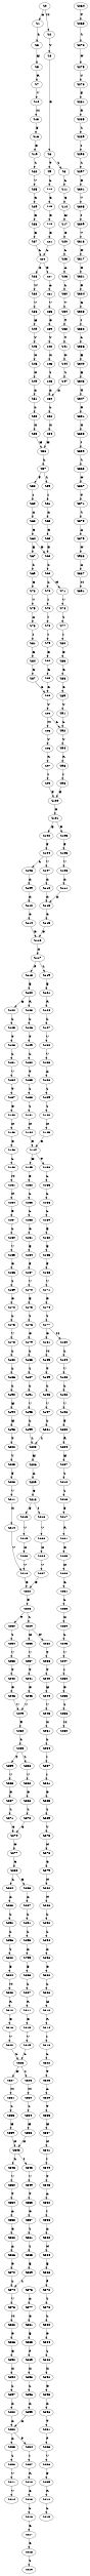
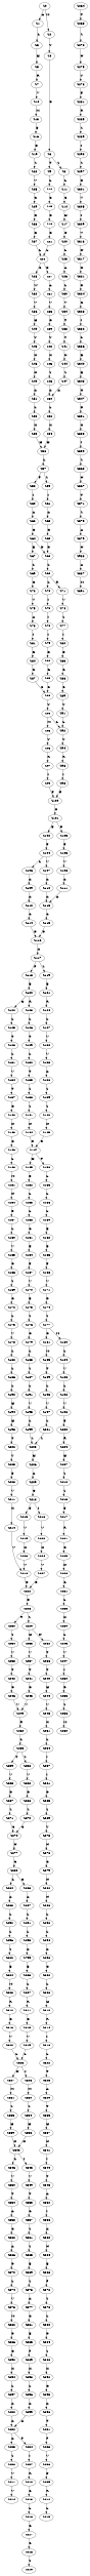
  strict digraph {
    S0
    S1
    S2
    S3
    S4
    S5
    S6
    S7
    S8
    S9
    S10
    S11
    S12
    S13
    S14
    S15
    S16
    S17
    S18
    S19
    S20
    S21
    S22
    S23
    S24
    S25
    S26
    S27
    S28
    S29
    S30
    S31
    S32
    S33
    S34
    S35
    S36
    S37
    S38
    S39
    S40
    S41
    S42
    S43
    S44
    S45
    S46
    S47
    S48
    S49
    S50
    S51
    S52
    S53
    S54
    S55
    S56
    S57
    S58
    S59
    S60
    S61
    S62
    S63
    S64
    S65
    S66
    S67
    S68
    S69
    S70
    S71
    S72
    S73
    S74
    S75
    S76
    S77
    S78
    S79
    S80
    S81
    S82
    S83
    S84
    S85
    S86
    S87
    S88
    S89
    S90
    S91
    S92
    S93
    S94
    S95
    S96
    S97
    S98
    S99
    S100
    S101
    S102
    S103
    S104
    S105
    S106
    S107
    S108
    S109
    S110
    S111
    S112
    S113
    S114
    S115
    S116
    S117
    S118
    S119
    S120
    S121
    S122
    S123
    S124
    S125
    S126
    S127
    S128
    S129
    S130
    S131
    S132
    S133
    S134
    S135
    S136
    S137
    S138
    S139
    S140
    S141
    S142
    S143
    S144
    S145
    S146
    S147
    S148
    S149
    S150
    S151
    S152
    S153
    S154
    S155
    S156
    S157
    S158
    S159
    S160
    S161
    S162
    S163
    S164
    S165
    S166
    S167
    S168
    S169
    S170
    S171
    S172
    S173
    S174
    S175
    S176
    S177
    S178
    S179
    S180
    S181
    S182
    S183
    S184
    S185
    S186
    S187
    S188
    S189
    S190
    S191
    S192
    S193
    S194
    S195
    S196
    S197
    S198
    S199
    S200
    S201
    S202
    S203
    S204
    S205
    S206
    S207
    S208
    S209
    S210
    S211
    S212
    S213
    S214
    S215
    S216
    S217
    S218
    S219
    S220
    S221
    S222
    S223
    S224
    S225
    S226
    S227
    S228
    S229
    S230
    S231
    S232
    S233
    S234
    S235
    S236
    S237
    S238
    S239
    S240
    S241
    S242
    S243
    S244
    S245
    S246
    S247
    S248
    S249
    S250
    S251
    S252
    S253
    S254
    S255
    S256
    S257
    S258
    S259
    S260
    S261
    S262
    S263
    S265
    S266
    S267
    S264
    S268
    S269
    S270
    S271
    S272
    S273
    S274
    S275
    S276
    S277
    S278
    S279
    S280
    S281
    S282
    S283
    S284
    S285
    S286
    S287
    S288
    S289
    S290
    S291
    S292
    S293
    S294
    S295
    S296
    S297
    S298
    n300 [label=S799]
    S300
    S301
    S302
    S303
    S304
    S305
    S306
    S307
    S308
    S309
    S310
    S311
    S312
    S313
    S314
    S315
    S316
    S317
    S318
    S319
    S320
    S321
    S322
    S323
    S324
    S325
    S326
    S327
    S328
    S329
    S330
    S331
    S332
    S333
    S334
    S335
    S336
    S337
    S338
    S339
    S340
    S341
    S342
    S343
    S344
    S345
    S346
    S347
    S348
    S349
    S350
    S351
    S352
    S353
    S354
    S355
    S356
    S357
    S358
    S359
    S360
    S361
    S362
    S363
    S364
    S365
    S366
    S367
    S368
    S369
    S370
    S371
    S372
    S373
    S374
    S375
    S376
    S377
    S378
    S379
    S380
    S381
    S382
    n384 [label=S983]
    S384
    S385
    S386
    S387
    S388
    S389
    S390
    S391
    S392
    S393
    S394
    S395
    S396
    S397
    S398
    S399
    S400
    S401
    S402
    S403
    S404
    S405
    S406
    S407
    S408
    S409
    S410
    S411
    S412
    S413
    S414
    S415
    S416
    S417
    S418
    S419
    S0 -> S1 [label=A]
    S0 -> S2 [label=M]
    S1 -> S3 [label=L]
    S2 -> S4 [label=Y]
    S3 -> S5 [label=H]
    S4 -> S6 [label=Q]
    S5 -> S7 [label=R]
    S6 -> S8 [label=S]
    S6 -> S9 [label=T]
    S7 -> S10 [label=V]
    S8 -> S11 [label=L]
    S9 -> S12 [label=L]
    S10 -> S13 [label=M]
    S11 -> S14 [label=G]
    S12 -> S15 [label=G]
    S13 -> S16 [label=F]
    S14 -> S17 [label=H]
    S15 -> S18 [label=Q]
    S16 -> S19 [label=D]
    S17 -> S20 [label=Q]
    S18 -> S21 [label=Q]
    S19 -> S22 [label=S]
    S20 -> S23 [label=L]
    S21 -> S24 [label=L]
    S22 -> S25 [label=V]
    S23 -> S26 [label=A]
    S24 -> S27 [label=E]
    S24 -> S28 [label=G]
    S25 -> S29 [label=G]
    S26 -> S30 [label=L]
    S27 -> S31 [label=A]
    S28 -> S32 [label=W]
    S29 -> S33 [label=Q]
    S30 -> S34 [label=V]
    S31 -> S35 [label=V]
    S32 -> S36 [label=V]
    S33 -> S37 [label=Q]
    S34 -> S38 [label=T]
    S35 -> S39 [label=Q]
    S36 -> S40 [label=H]
    S37 -> S24 [label=L]
    S38 -> S41 [label=Y]
    S39 -> S42 [label=Y]
    S40 -> S43 [label=Y]
    S41 -> S44 [label=K]
    S42 -> S45 [label=K]
    S43 -> S46 [label=K]
    S44 -> S47 [label=S]
    S45 -> S48 [label=S]
    S46 -> S49 [label=N]
    S47 -> S50 [label=A]
    S48 -> S50 [label=A]
    S49 -> S51 [label=A]
    S50 -> S52 [label=L]
    S51 -> S53 [label=L]
    S52 -> S54 [label=K]
    S53 -> S55 [label=K]
    S54 -> S56 [label=H]
    S55 -> S56 [label=H]
    S56 -> S57 [label=L]
    S57 -> S58 [label=P]
    S57 -> S59 [label=S]
    S58 -> S60 [label=I]
    S59 -> S61 [label=I]
    S60 -> S62 [label=A]
    S61 -> S63 [label=A]
    S62 -> S64 [label=Q]
    S63 -> S65 [label=Q]
    S64 -> S66 [label=D]
    S64 -> S67 [label=E]
    S65 -> S66 [label=D]
    S66 -> S68 [label=L]
    S67 -> S69 [label=L]
    S68 -> S70 [label=L]
-   S68 -> S71 [label=N]
+   S68 -> S71 [label=R]
    S69 -> S72 [label=Q]
    S70 -> S73 [label=I]
    S71 -> S74 [label=V]
    S72 -> S75 [label=V]
    S73 -> S76 [label=I]
    S74 -> S77 [label=S]
    S75 -> S78 [label=A]
    S76 -> S79 [label=I]
    S77 -> S80 [label=I]
    S78 -> S81 [label=I]
    S79 -> S82 [label=E]
    S80 -> S83 [label=D]
    S81 -> S84 [label=E]
    S82 -> S85 [label=G]
    S83 -> S86 [label=G]
    S84 -> S87 [label=G]
    S85 -> S88 [label=C]
    S86 -> S89 [label=C]
    S87 -> S88 [label=C]
    S88 -> S90 [label=Y]
    S89 -> S91 [label=Y]
    S90 -> S92 [label=L]
    S90 -> S93 [label=M]
    S91 -> S92 [label=L]
    S92 -> S94 [label=Y]
    S93 -> S95 [label=Y]
    S94 -> S96 [label=R]
    S95 -> S97 [label=R]
    S96 -> S98 [label=I]
    S97 -> S99 [label=I]
    S98 -> S100 [label=F]
    S99 -> S100 [label=F]
    S100 -> S101 [label=K]
    S101 -> S102 [label=E]
    S101 -> S103 [label=D]
    S102 -> S104 [label=F]
    S103 -> S105 [label=F]
    S104 -> S106 [label=L]
    S104 -> S107 [label=V]
    S105 -> S108 [label=V]
    S106 -> S109 [label=A]
    S107 -> S110 [label=A]
    S108 -> S111 [label=A]
    S109 -> S112 [label=A]
    S110 -> S113 [label=A]
    S111 -> S113 [label=A]
    S112 -> S114 [label=C]
    S113 -> S115 [label=C]
    S114 -> S116 [label=D]
    S115 -> S116 [label=D]
    S116 -> S117 [label=A]
    S117 -> S118 [label=P]
    S117 -> S119 [label=S]
    S118 -> S120 [label=E]
    S119 -> S121 [label=E]
    S120 -> S122 [label=Q]
    S120 -> S123 [label=R]
    S121 -> S124 [label=R]
    S122 -> S125 [label=L]
    S123 -> S126 [label=L]
    S124 -> S127 [label=L]
    S125 -> S128 [label=T]
    S126 -> S129 [label=T]
    S127 -> S130 [label=V]
    S128 -> S131 [label=L]
    S129 -> S132 [label=L]
    S130 -> S133 [label=V]
    S131 -> S134 [label=V]
    S132 -> S135 [label=T]
    S133 -> S136 [label=A]
    S134 -> S137 [label=T]
    S135 -> S138 [label=S]
    S136 -> S139 [label=S]
    S137 -> S140 [label=Q]
    S138 -> S141 [label=S]
    S139 -> S142 [label=S]
    S140 -> S143 [label=N]
    S141 -> S144 [label=N]
    S142 -> S145 [label=N]
    S143 -> S146 [label=Q]
    S144 -> S147 [label=R]
    S145 -> S147 [label=R]
    S146 -> S148 [label=L]
    S147 -> S149 [label=H]
    S147 -> S150 [label=T]
    S148 -> S151 [label=M]
    S149 -> S152 [label=E]
    S150 -> S153 [label=L]
    S151 -> S154 [label=N]
    S152 -> S155 [label=L]
    S153 -> S156 [label=L]
    S154 -> S157 [label=E]
    S155 -> S158 [label=L]
    S156 -> S159 [label=L]
    S157 -> S160 [label=L]
    S158 -> S161 [label=G]
    S159 -> S162 [label=E]
    S160 -> S163 [label=V]
    S161 -> S164 [label=E]
    S162 -> S165 [label=E]
    S163 -> S166 [label=Q]
    S164 -> S167 [label=F]
    S165 -> S168 [label=F]
    S166 -> S169 [label=S]
    S167 -> S170 [label=V]
    S168 -> S171 [label=V]
    S169 -> S172 [label=Q]
    S170 -> S173 [label=E]
    S171 -> S174 [label=D]
    S172 -> S175 [label=L]
    S173 -> S176 [label=S]
    S174 -> S177 [label=S]
    S175 -> S178 [label=V]
    S176 -> S179 [label=Q]
    S177 -> S180 [label=M]
    S177 -> S181 [label=Q]
    S178 -> S182 [label=L]
    S179 -> S183 [label=L]
    S180 -> S184 [label=L]
    S181 -> S185 [label=M]
    S182 -> S186 [label=L]
    S183 -> S187 [label=S]
    S184 -> S188 [label=V]
    S185 -> S189 [label=T]
    S186 -> S190 [label=L]
    S187 -> S191 [label=L]
    S188 -> S192 [label=L]
    S189 -> S193 [label=L]
    S190 -> S194 [label=H]
    S191 -> S195 [label=V]
    S192 -> S196 [label=V]
    S193 -> S197 [label=V]
    S194 -> S198 [label=H]
    S195 -> S199 [label=L]
    S196 -> S200 [label=F]
    S197 -> S201 [label=L]
    S198 -> S202 [label=T]
    S199 -> S203 [label=S]
    S200 -> S204 [label=R]
    S201 -> S203 [label=S]
    S202 -> S205 [label=Y]
    S203 -> S206 [label=H]
    S204 -> S207 [label=H]
    S205 -> S208 [label=F]
    S206 -> S209 [label=A]
    S207 -> S210 [label=S]
    S208 -> S211 [label=V]
    S209 -> S212 [label=Q]
    S210 -> S213 [label=S]
    S211 -> S214 [label=K]
    S212 -> S215 [label=F]
    S212 -> S216 [label=I]
    S213 -> S217 [label=F]
    S214 -> S218 [label=V]
    S215 -> S219 [label=V]
    S216 -> S220 [label=V]
    S217 -> S221 [label=R]
    S218 -> S222 [label=E]
    S219 -> S223 [label=K]
    S220 -> S224 [label=K]
    S221 -> S225 [label=Q]
    S222 -> S226 [label=D]
    S223 -> S218 [label=V]
    S224 -> S227 [label=V]
    S225 -> S228 [label=N]
    S226 -> S229 [label=S]
    S226 -> S230 [label=T]
    S227 -> S222 [label=E]
    S228 -> S231 [label=G]
    S229 -> S232 [label=N]
    S229 -> S233 [label=H]
    S230 -> S234 [label=S]
    S231 -> S235 [label=L]
    S232 -> S236 [label=T]
    S233 -> S237 [label=V]
    S234 -> S238 [label=V]
    S235 -> S239 [label=K]
    S236 -> S240 [label=T]
    S237 -> S241 [label=T]
    S238 -> S242 [label=T]
    S239 -> S243 [label=L]
    S240 -> S244 [label=H]
    S241 -> S245 [label=Q]
    S242 -> S246 [label=Q]
    S243 -> S247 [label=V]
    S244 -> S248 [label=V]
    S245 -> S249 [label=V]
    S246 -> S249 [label=V]
    S247 -> S250 [label=I]
    S248 -> S251 [label=K]
    S249 -> S252 [label=R]
    S250 -> S253 [label=D]
    S251 -> S254 [label=L]
    S252 -> S255 [label=L]
    S253 -> S256 [label=S]
    S254 -> S257 [label=I]
    S255 -> S258 [label=S]
    S255 -> S259 [label=T]
    S256 -> S260 [label=M]
    S257 -> S261 [label=I]
    S258 -> S262 [label=V]
    S259 -> S263 [label=V]
    S261 -> S265 [label=D]
    S262 -> S266 [label=D]
    S263 -> S267 [label=D]
    S265 -> S269 [label=S]
    S266 -> S270 [label=S]
    S267 -> S271 [label=S]
    S264 -> S268 [label=T]
    S268 -> S272 [label=S]
    S269 -> S273 [label=Y]
    S270 -> S274 [label=G]
    S271 -> S274 [label=G]
    S272 -> S275 [label=N]
    S273 -> S276 [label=N]
    S274 -> S277 [label=N]
    S275 -> S278 [label=Y]
    S276 -> S279 [label=G]
    S277 -> S280 [label=G]
    S278 -> S281 [label=F]
    S279 -> S282 [label=N]
    S280 -> S283 [label=Q]
    S280 -> S284 [label=L]
    S281 -> S285 [label=R]
    S282 -> S286 [label=N]
    S283 -> S287 [label=A]
    S284 -> S288 [label=A]
    S285 -> S289 [label=S]
    S286 -> S290 [label=L]
    S287 -> S291 [label=L]
    S288 -> S292 [label=L]
    S289 -> S293 [label=I]
    S290 -> S294 [label=L]
    S291 -> S295 [label=L]
    S292 -> S296 [label=L]
    S293 -> S297 [label=S]
    S294 -> S298 [label=A]
    S295 -> n300 [label=A]
    S296 -> S300 [label=S]
    S297 -> S301 [label=D]
    S298 -> S302 [label=Q]
    n300 -> S303 [label=E]
    S300 -> S304 [label=E]
    S301 -> S305 [label=V]
    S302 -> S306 [label=L]
    S303 -> S307 [label=L]
    S304 -> S308 [label=M]
    S305 -> S309 [label=I]
    S306 -> S310 [label=H]
    S307 -> S311 [label=R]
    S308 -> S312 [label=R]
    S309 -> S313 [label=V]
    S310 -> S314 [label=R]
    S311 -> S315 [label=Q]
    S312 -> S316 [label=Q]
    S313 -> S317 [label=N]
    S314 -> S318 [label=I]
    S315 -> S319 [label=V]
    S316 -> S320 [label=V]
    S317 -> S321 [label=K]
    S318 -> S322 [label=L]
    S319 -> S323 [label=L]
    S320 -> S323 [label=L]
    S321 -> S324 [label=D]
    S322 -> S325 [label=T]
    S323 -> S326 [label=I]
    S323 -> S327 [label=N]
    S324 -> S328 [label=G]
    S325 -> S329 [label=A]
    S326 -> S330 [label=M]
    S327 -> S331 [label=M]
    S328 -> S332 [label=I]
    S329 -> S333 [label=T]
    S330 -> S334 [label=S]
    S331 -> S335 [label=S]
    S332 -> S336 [label=L]
    S333 -> S337 [label=H]
    S334 -> S338 [label=H]
    S335 -> S339 [label=H]
    S336 -> S340 [label=E]
    S337 -> S341 [label=N]
    S338 -> S342 [label=N]
    S339 -> S342 [label=N]
    S340 -> S343 [label=E]
    S341 -> S344 [label=I]
    S342 -> S345 [label=I]
    S342 -> S346 [label=L]
    S343 -> S347 [label=K]
    S344 -> S348 [label=T]
    S345 -> S349 [label=V]
    S346 -> S350 [label=V]
    S347 -> S351 [label=D]
    S348 -> S352 [label=A]
    S349 -> S353 [label=T]
    S350 -> S354 [label=T]
    S351 -> S355 [label=K]
    S352 -> S356 [label=I]
    S353 -> S357 [label=G]
    S354 -> S358 [label=A]
    S355 -> S359 [label=I]
    S356 -> S360 [label=A]
    S357 -> S361 [label=S]
    S358 -> S362 [label=G]
    S359 -> S363 [label=S]
    S360 -> S364 [label=N]
    S361 -> S365 [label=S]
    S362 -> S366 [label=A]
    S363 -> S367 [label=N]
    S364 -> S368 [label=E]
    S365 -> S369 [label=E]
    S366 -> S370 [label=D]
    S367 -> S371 [label=T]
    S368 -> S372 [label=P]
-   S369 -> S374 [label=S]
+   S369 -> S373 [label=S]
    S370 -> S374 [label=L]
    S371 -> S375 [label=S]
    S372 -> S376 [label=S]
    S373 -> S377 [label=A]
    S374 -> S378 [label=V]
    S375 -> S379 [label=A]
    S376 -> S380 [label=L]
    S377 -> S381 [label=G]
    S378 -> S382 [label=M]
    S379 -> n384 [label=N]
    S380 -> S384 [label=D]
    S381 -> S385 [label=E]
    S382 -> S386 [label=D]
    n384 -> S387 [label=A]
    S384 -> S388 [label=S]
    S385 -> S389 [label=P]
    S386 -> S390 [label=Q]
    S387 -> S391 [label=M]
    S388 -> S392 [label=K]
    S389 -> S393 [label=K]
    S390 -> S394 [label=K]
    S392 -> S395 [label=Q]
    S393 -> S396 [label=L]
    S394 -> S397 [label=L]
    S395 -> S398 [label=A]
    S396 -> S399 [label=A]
    S397 -> S400 [label=A]
    S398 -> S401 [label=T]
    S399 -> S402 [label=A]
    S400 -> S402 [label=A]
    S401 -> S403 [label=P]
    S402 -> S404 [label=P]
    S402 -> S405 [label=A]
    S403 -> S406 [label=V]
    S404 -> S407 [label=I]
    S405 -> S408 [label=S]
    S406 -> S409 [label=F]
    S407 -> S410 [label=R]
    S408 -> S411 [label=V]
    S409 -> S412 [label=R]
    S410 -> S413 [label=C]
    S411 -> S414 [label=V]
    S412 -> S415 [label=L]
    S413 -> S416 [label=L]
    S416 -> S417 [label=G]
    S417 -> S418 [label=C]
    S418 -> S419 [label=S]
  }
